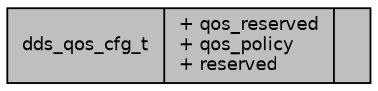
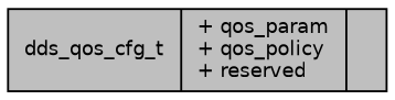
  digraph {
    rankdir=LR
-   n1 [color=black fillcolor=grey75 fontcolor=black fontname=Helvetica fontsize=10 height=0.2 label="{dds_qos_cfg_t\n|+ qos_reserved\l+ qos_policy\l+ reserved\l|}" shape=record style=filled width=0.4]
+   n1 [color=black fillcolor=grey75 fontcolor=black fontname=Helvetica fontsize=10 height=0.2 label="{dds_qos_cfg_t\n|+ qos_param\l+ qos_policy\l+ reserved\l|}" shape=record style=filled width=0.4]
  }
